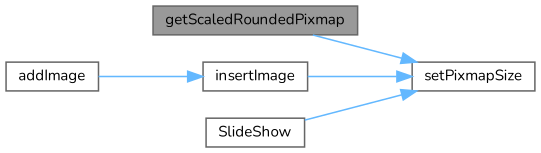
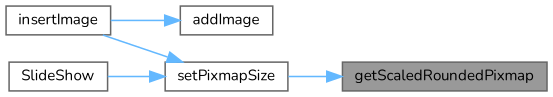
  digraph {
    fontname=Nunito
    rankdir=RL
    node [color=grey40 fillcolor=white fontname=Nunito fontsize=10 shape=box style=filled]
    edge [color=steelblue1 dir=back fontname=Nunito fontsize=10 labelfontname=Helvetica labelfontsize=10 style=solid]
    n1 [color=gray40 fillcolor=grey60 fontcolor=black height=0.2 label=getScaledRoundedPixmap width=0.4]
    n2 [height=0.2 label=setPixmapSize width=0.4]
    n3 [height=0.2 label=insertImage width=0.4]
    n4 [height=0.2 label=addImage width=0.4]
    n5 [height=0.2 label=SlideShow width=0.4]
-   n2 -> n1
+   n1 -> n2
    n2 -> n3
    n2 -> n5
-   n3 -> n4
+   n4 -> n3
  }
